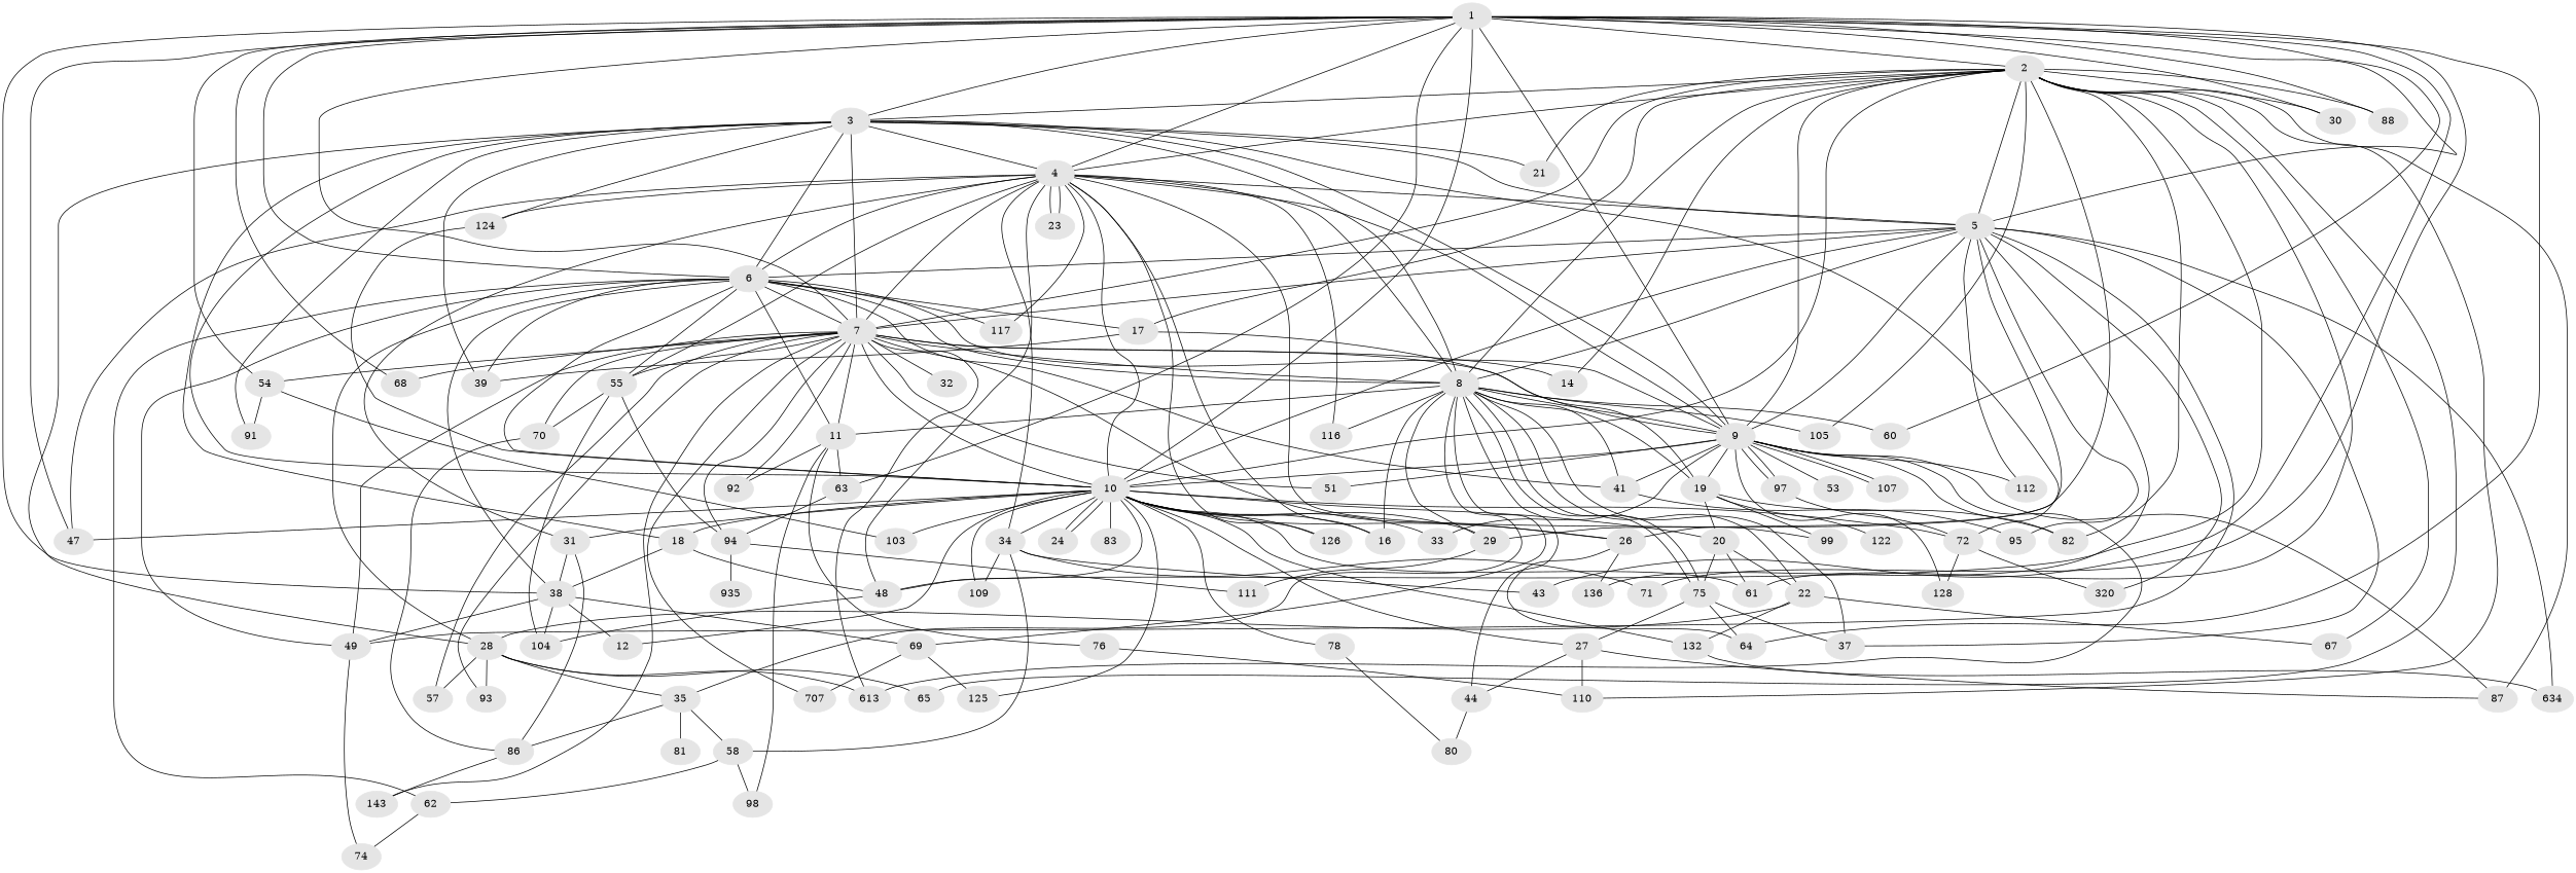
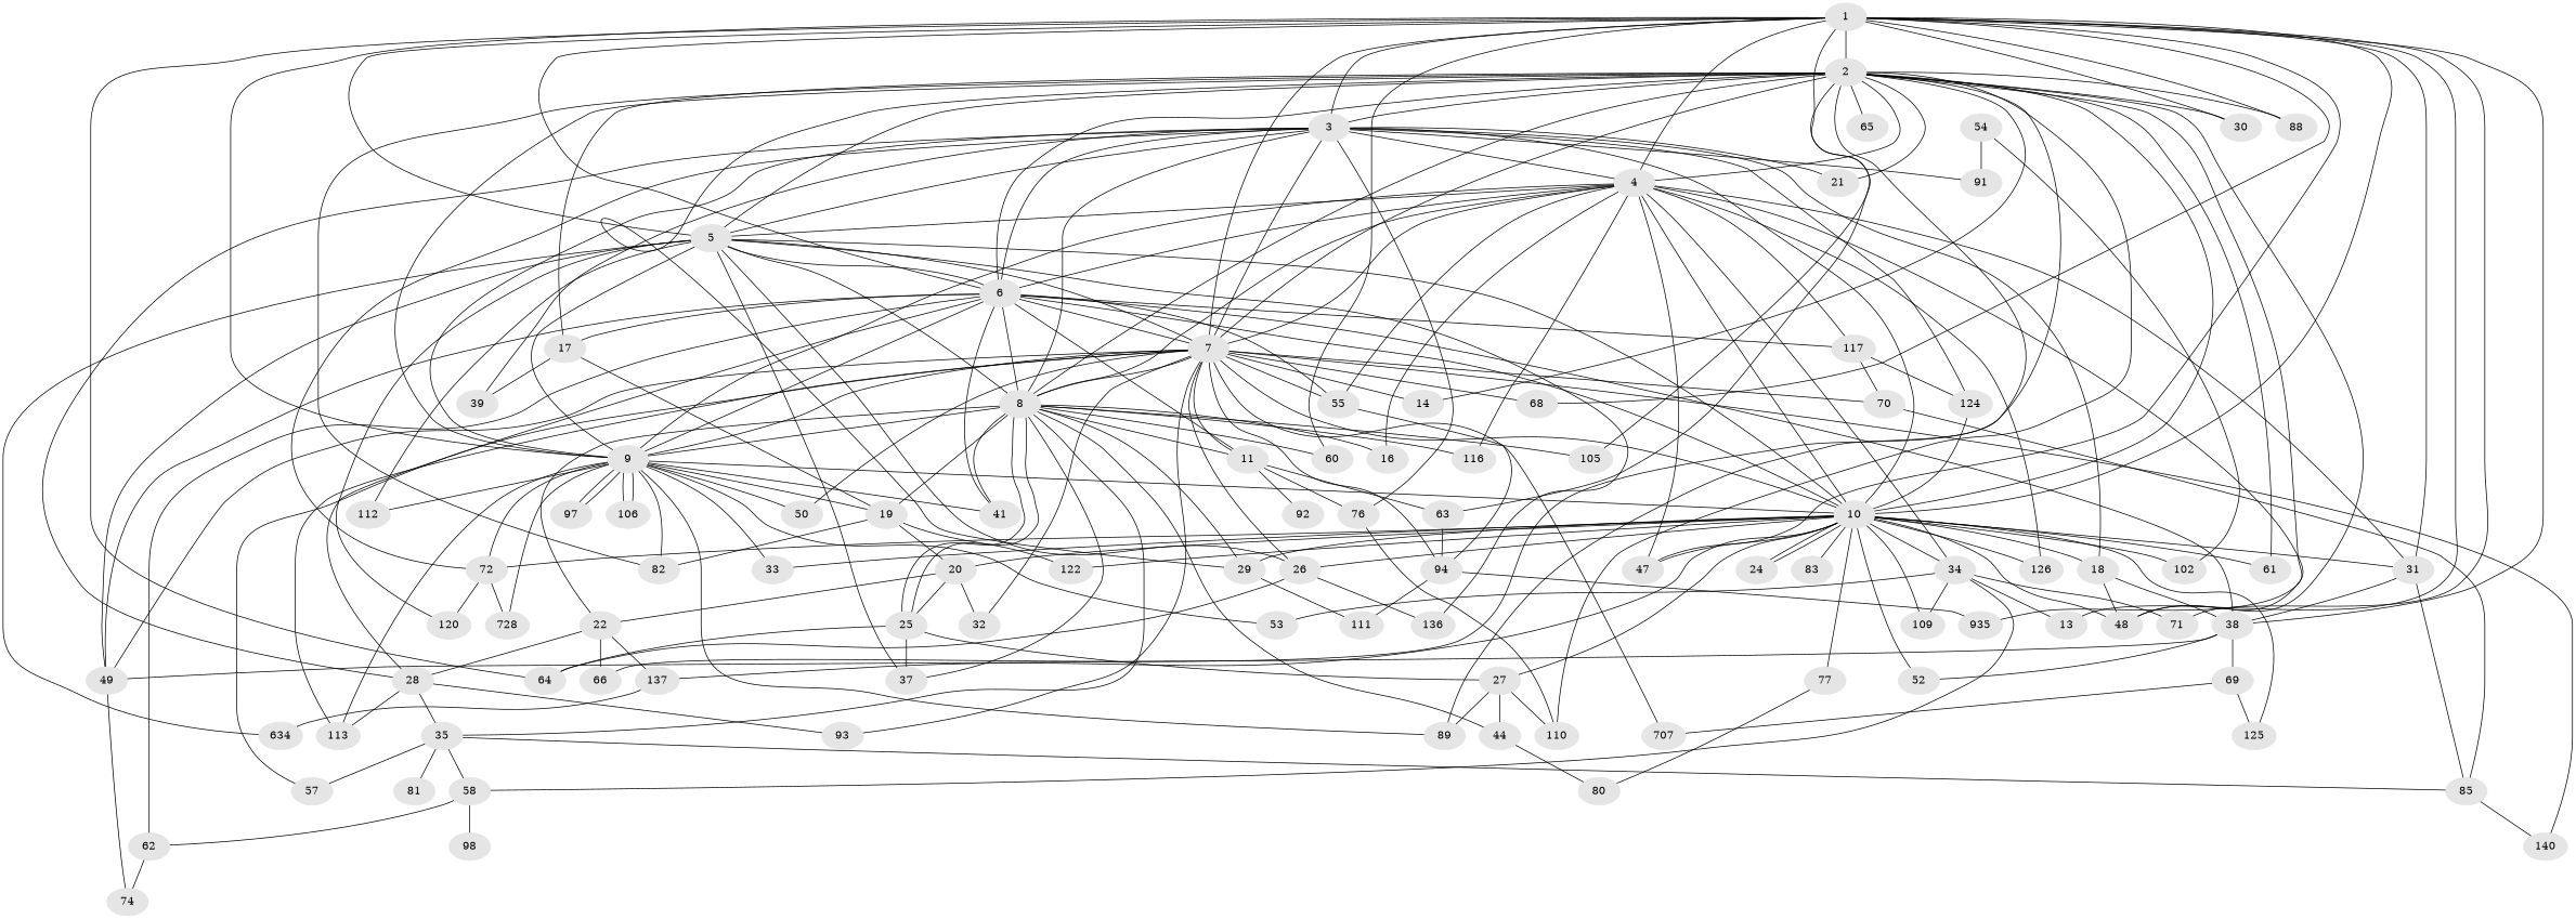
  graph {
    node [color=gray90 style=filled]
    1 [super="+84"]
    2 [super="+12"]
    3 [super="+138"]
    4 [super="+114"]
    5 [super="+108"]
    6 [super="+131"]
    7 [super="+40"]
    9 [super="+13"]
    10 [super="+15"]
    30
    38 [super="+76"]
-   43
+   43 [label=13]
    47 [super="+115"]
    54
    60
    63
    64
    68
    71
    88
    8 [super="+66"]
    14
    17 [super="+118"]
    21
    29 [super="+100"]
    48 [super="+89"]
    61
    65
-   67
+   67 [label=66]
    82
-   87 [super="+121"]
+   87 [super="+121" label=89]
    105
    110 [super="+133"]
    n34 [label=935]
    18 [super="+129"]
    28 [super="+41"]
    n37 [label=76 super="+42"]
    39
    72 [super="+90"]
    91
    124
    16
-   23
    31
    34 [super="+123"]
    55 [super="+101"]
-   99
    116
    117
    126
    26 [super="+86"]
    37
    49 [super="+56"]
-   95
    112
-   120 [label=320]
+   120
    n57 [label=634]
    136
    11 [super="+59"]
    n60 [label=41 super="+46"]
    62 [super="+75"]
    94 [super="+130"]
    32
-   51
+   51 [label=50]
    57
    70
    92
    93
    n69 [label=707]
-   140 [label=143]
-   113 [label=613]
+   140
+   113
    19 [super="+96"]
    22 [super="+78"]
-   25 [super="+73" label=75]
+   25 [super="+73"]
    35 [super="+50"]
    44
    69
    33
    53
    97
-   106 [label=107]
-   128
-   77 [label=78]
+   106
+   128 [label=728]
+   77
    20 [super="+119"]
    24
    27
-   52 [label=12]
+   52
    83
-   103
+   103 [label=102]
    109
    122
    125
-   132
-   104 [super="+127"]
+   132 [label=137]
    111
-   85 [super="+139" label=86]
+   85 [super="+139"]
    58
    74
    98
    81
    80
    1 -- 2
    1 -- 3
    1 -- 4
    1 -- 5
    1 -- 6
    1 -- 7
    1 -- 9
    1 -- 10
    1 -- 30
    1 -- 38
    1 -- 43
    1 -- 47
-   1 -- 54
+   1 -- 31
    1 -- 60
    1 -- 63
    1 -- 64
    1 -- 68
    1 -- 71
    1 -- 88
    2 -- 3
    2 -- 4
    2 -- 5
-   39 -- 6 [weight=2]
+   2 -- 6 [weight=2]
    2 -- 7
    2 -- 9
    2 -- 10
    2 -- 30
    2 -- 88
    2 -- 8
    2 -- 14
    2 -- 17
    2 -- 21
    2 -- 29
    2 -- 48
    2 -- 61
    2 -- 65
    2 -- 67
    2 -- 82
    2 -- 87
    2 -- 105
    2 -- 110
+   2 -- n34
    3 -- 4
    3 -- 5
    3 -- 6
    3 -- 7 [weight=2]
    3 -- 9
    3 -- 10
    3 -- 8
    3 -- 21
    3 -- 18
    3 -- 28
+   3 -- n37 [weight=2]
    3 -- 39
    3 -- 72
    3 -- 91
    3 -- 124
    4 -- 5
    4 -- 6
    4 -- 7
    4 -- 9
    4 -- 10
    4 -- 47
    4 -- 8
    4 -- 48 [weight=2]
-   4 -- 124
+   117 -- 124
    4 -- 16
-   4 -- 23
-   4 -- 23
    4 -- 31
    4 -- 34
    4 -- 55
-   4 -- 99
    4 -- 116
    4 -- 117
    4 -- 126
    5 -- 6
    5 -- 7
    5 -- 9
    5 -- 10
    5 -- 8
    5 -- 26
    5 -- 37
    5 -- 49
-   5 -- 95
    5 -- 112
    5 -- 120
    5 -- n57
    5 -- 136
    6 -- 7 [weight=2]
    6 -- 9
    6 -- 10
    6 -- 38
    6 -- 8
    6 -- 17
    6 -- 28
    6 -- 55
    6 -- 117
    6 -- 49
    6 -- 11
    6 -- n60
    6 -- 62 [weight=2]
    7 -- 9
    7 -- 10 [weight=2]
-   7 -- 54
    7 -- 68
    7 -- 8 [weight=2]
    7 -- 14
    7 -- 55
    7 -- 26
    7 -- 49
    7 -- 11
    7 -- 94
    7 -- 32
    7 -- 51
    7 -- 57
    7 -- 70
-   7 -- 92
    7 -- 93
    7 -- n69
    7 -- 140
    7 -- 113
    9 -- 10 [weight=2]
    9 -- 82
    9 -- 87
-   97 -- 72
+   9 -- 72
    9 -- 112
    9 -- n60
    9 -- 51
    9 -- 113
    9 -- 19
    9 -- 33
    9 -- 53
    9 -- 97
    9 -- 97
    9 -- 106
    9 -- 106
    9 -- 128
    10 -- 47
    10 -- 29
    10 -- 48
    10 -- 61
    10 -- 18
    10 -- 72
    10 -- 31
    10 -- 34
    10 -- 126
    10 -- 26
    10 -- 33
    10 -- 77
    10 -- 20
    10 -- 24
    10 -- 24
    10 -- 27
    10 -- 52
    10 -- 83
    10 -- 103
    10 -- 109
-   10 -- 16
+   10 -- 122
    10 -- 125
    10 -- 132
    38 -- 49
    38 -- 69
    38 -- 52
-   38 -- 104
    54 -- 91
    54 -- 103
    63 -- 94
    8 -- 9
    8 -- 60
    8 -- 29
    8 -- 105
    8 -- 16
    8 -- 116
    8 -- 37
    8 -- 11
    8 -- n60
    8 -- 19
    8 -- 22
    8 -- 25
    8 -- 25
    8 -- 35
    8 -- 44
-   8 -- 69
    17 -- 39
    17 -- 19
    29 -- 111
-   48 -- 104
    18 -- 38
    18 -- 48
-   28 -- 65
-   28 -- 57
+   35 -- 57
    28 -- 93
    28 -- 113
    28 -- 35
    n37 -- 110
    72 -- 120
    72 -- 128
    124 -- 10
    31 -- 38
    31 -- 85
    34 -- 43
    34 -- 71
+   34 -- 53
    34 -- 109
    34 -- 58
    55 -- 94
-   55 -- 70
-   55 -- 104
+   117 -- 70
    26 -- 64
    26 -- 136
    49 -- 74
    11 -- 63
    11 -- n37
    11 -- 92
-   11 -- 98
-   n60 -- 95
    62 -- 74
    94 -- n34
    94 -- 111
    70 -- 85
    19 -- 82
-   19 -- 99
    19 -- 20
    19 -- 122
    22 -- 67
    22 -- 28
    22 -- 132
    25 -- 64
    25 -- 37
    25 -- 27
    35 -- 85
    35 -- 58
    35 -- 81
    44 -- 80
    69 -- n69
    69 -- 125
    77 -- 80
-   20 -- 61
+   20 -- 32
    20 -- 22
    20 -- 25
    27 -- 87
    27 -- 110
    27 -- 44
    132 -- n57
    85 -- 140
    58 -- 62
    58 -- 98
  }
